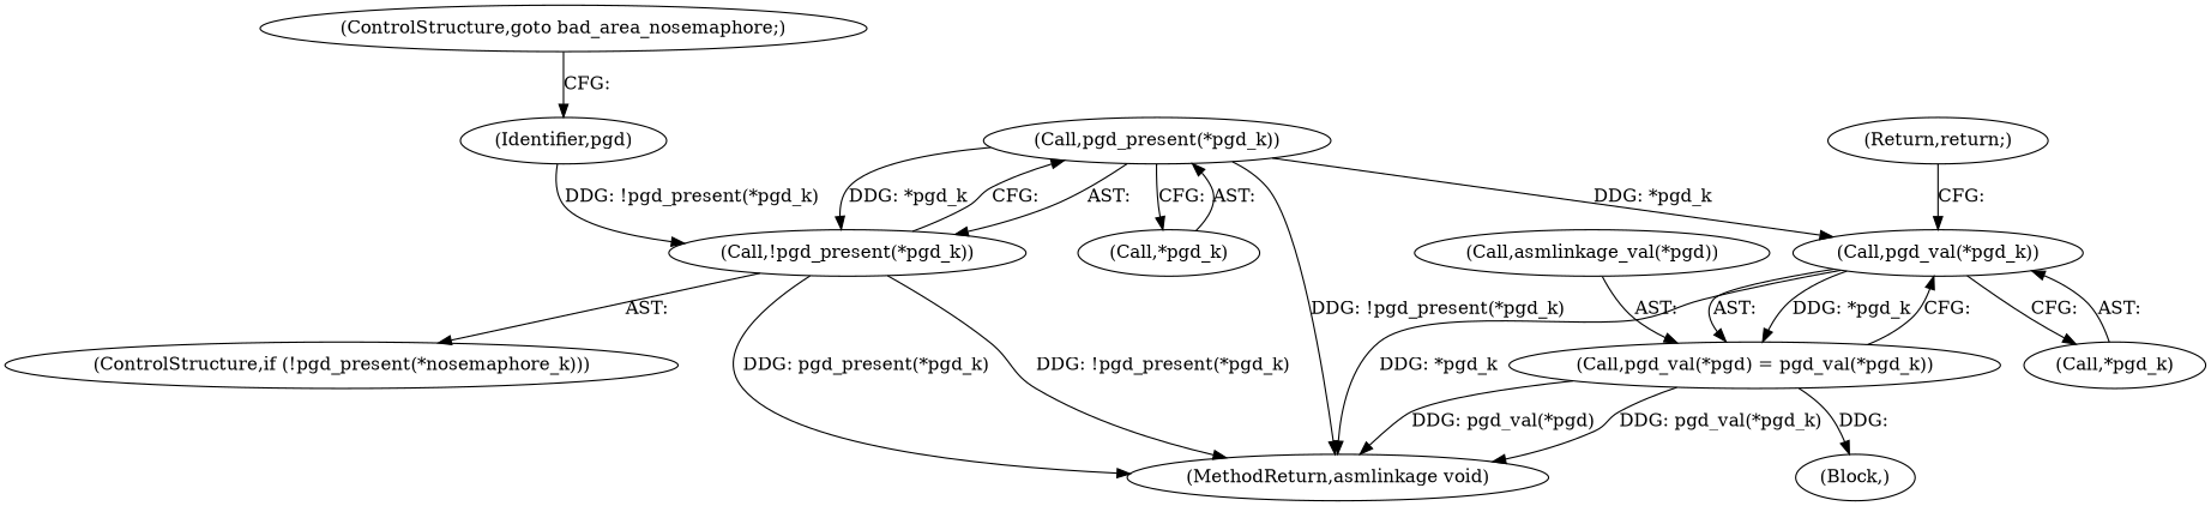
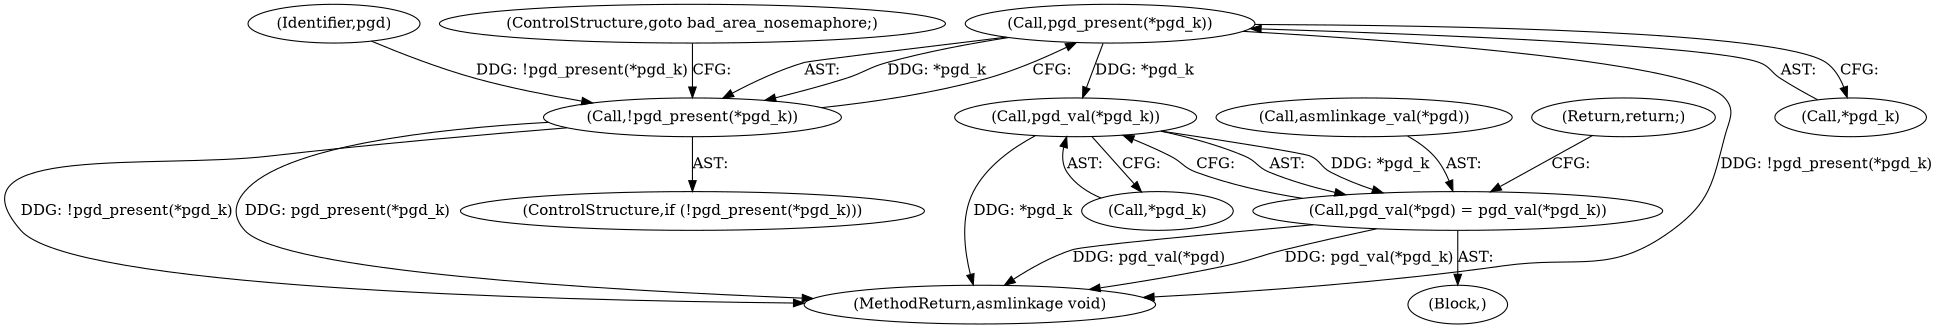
  digraph {
    n1 [label="(Call,pgd_present(*pgd_k))"]
    n2 [label="(Call,!pgd_present(*pgd_k))"]
    n3 [label="(Call,pgd_val(*pgd_k))"]
    n4 [label="(MethodReturn,asmlinkage void)"]
    n5 [label="(Call,*pgd_k)"]
-   n6 [label="(ControlStructure,if (!pgd_present(*nosemaphore_k)))"]
+   n6 [label="(ControlStructure,if (!pgd_present(*pgd_k)))"]
    n7 [label="(Call,pgd_val(*pgd) = pgd_val(*pgd_k))"]
    n8 [label="(Call,*pgd_k)"]
    n9 [label="(Block,)"]
    n10 [label="(Call,asmlinkage_val(*pgd))"]
    n11 [label="(Identifier,pgd)"]
    n12 [label="(ControlStructure,goto bad_area_nosemaphore;)"]
    n13 [label="(Return,return;)"]
    n1 -> n2 [label="AST: "]
    n1 -> n2 [label="DDG: *pgd_k"]
    n1 -> n3 [label="DDG: *pgd_k"]
    n1 -> n4 [label="DDG: !pgd_present(*pgd_k)"]
    n1 -> n5 [label="CFG: "]
    n2 -> n1 [label="CFG: "]
    n2 -> n4 [label="DDG: pgd_present(*pgd_k)"]
    n2 -> n4 [label="DDG: !pgd_present(*pgd_k)"]
    n2 -> n6 [label="AST: "]
    n3 -> n4 [label="DDG: *pgd_k"]
    n3 -> n7 [label="AST: "]
    n3 -> n7 [label="DDG: *pgd_k"]
    n3 -> n8 [label="CFG: "]
    n5 -> n1 [label="AST: "]
    n7 -> n3 [label="CFG: "]
    n7 -> n4 [label="DDG: pgd_val(*pgd)"]
    n7 -> n4 [label="DDG: pgd_val(*pgd_k)"]
-   n7 -> n9 [label="DDG: "]
+   n7 -> n9 [label="AST: "]
    n8 -> n3 [label="AST: "]
    n10 -> n7 [label="AST: "]
    n11 -> n2 [label="DDG: !pgd_present(*pgd_k)"]
-   n12 -> n11 [label="CFG: "]
-   n13 -> n3 [label="CFG: "]
+   n12 -> n2 [label="CFG: "]
+   n13 -> n7 [label="CFG: "]
  }
